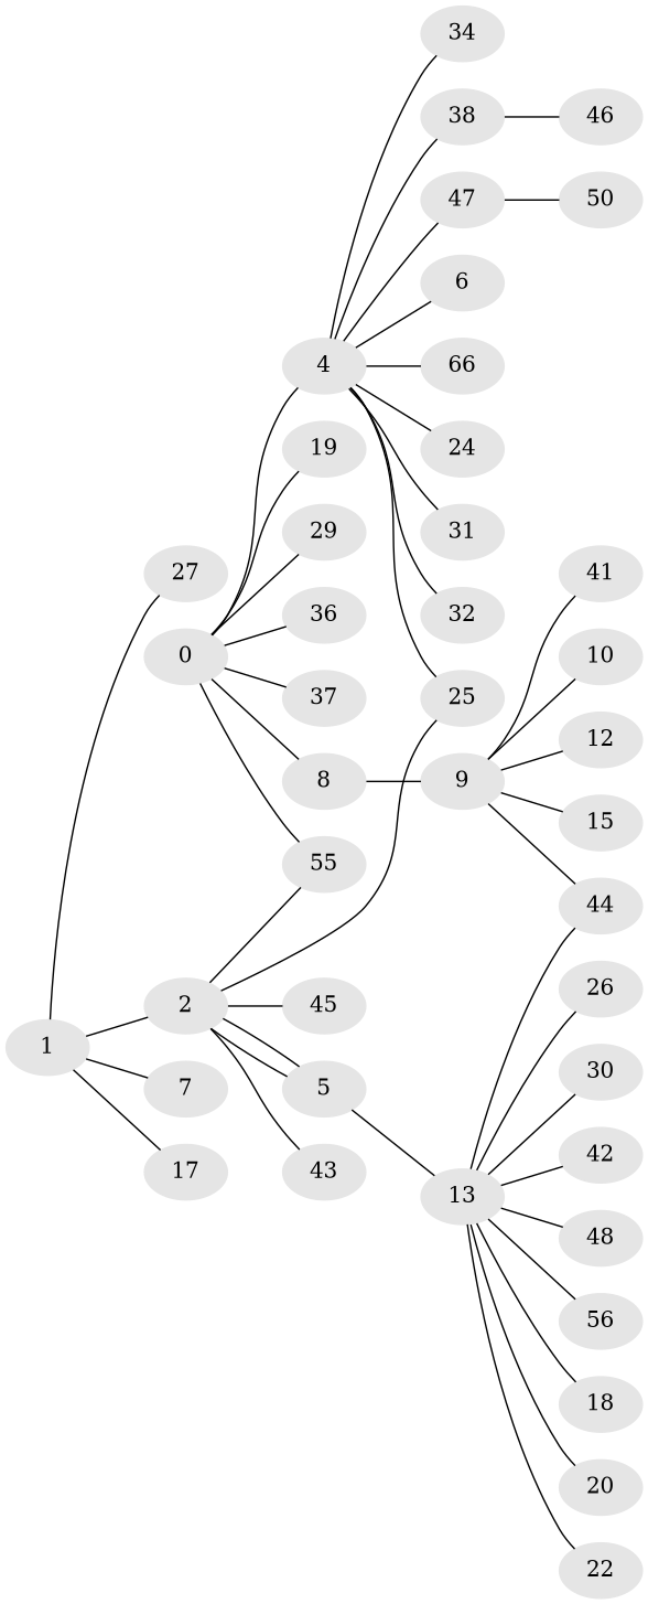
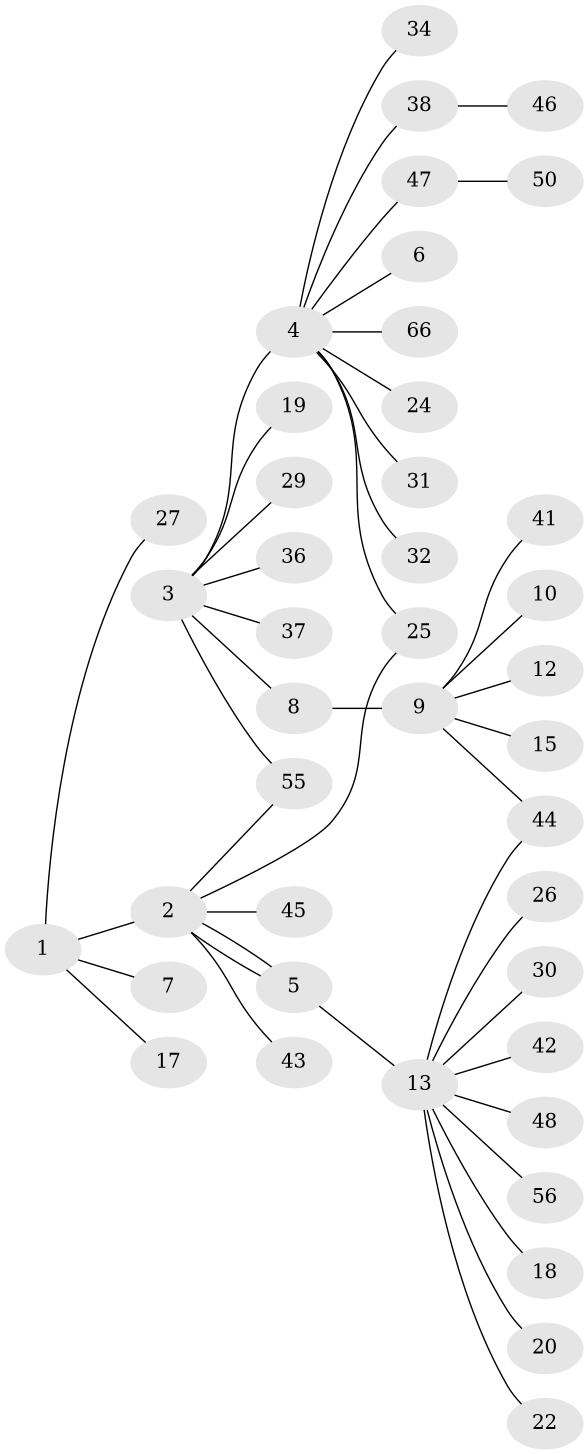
  graph {
    rankdir=LR
    node [color=gray90 style=filled]
    1 [super="+52"]
    2 [super="+35"]
    7
    17
    27
    5
    25 [super="+33"]
    43
    45
    55
-   3 [super="+11" label=0]
+   3 [super="+11"]
    4 [super="+58"]
    8 [super="+49"]
    19
    29
    36
    37
    13 [super="+14"]
    6 [super="+23"]
    n20 [label=66]
    24 [super="+53"]
    31 [super="+39"]
    32
    34
    38 [super="+40"]
    47
    9 [super="+57"]
    46
    50 [super="+54"]
    44 [super="+51"]
    18
    20
    22
    26
    30
    42
    48
    56
    10
    12 [super="+21"]
    15 [super="+28"]
    41
    1 -- 2
    1 -- 7
    1 -- 17
    1 -- 27
    2 -- 5
    2 -- 5
    2 -- 25
    2 -- 43
    2 -- 45
    2 -- 55
    5 -- 13
    3 -- 55
    3 -- 4
    3 -- 8
    3 -- 19
    3 -- 29
    3 -- 36
    3 -- 37
    4 -- 25
    4 -- 6
    4 -- n20
    4 -- 24
    4 -- 31
    4 -- 32
    4 -- 34
    4 -- 38
    4 -- 47
    8 -- 9
    13 -- 44
    13 -- 18
    13 -- 20
    13 -- 22
    13 -- 26
    13 -- 30
    13 -- 42
    13 -- 48
    13 -- 56
    38 -- 46
    47 -- 50
    9 -- 44
    9 -- 10
    9 -- 12
    9 -- 15
    9 -- 41
  }
